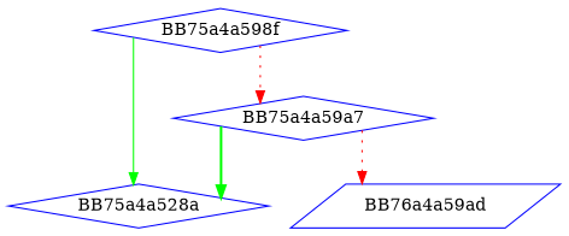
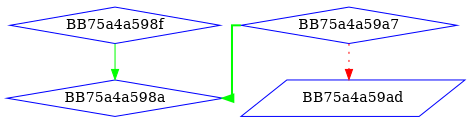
  digraph {
    splines=ortho
    node [color=blue shape=diamond]
    edge [color=green style=dotted]
    BB75a4a598f
-   BB75a4a598a [label=BB75a4a528a]
+   BB75a4a598a
    BB75a4a59a7
-   BB75a4a59ad [shape=parallelogram label=BB76a4a59ad]
+   BB75a4a59ad [shape=parallelogram]
    BB75a4a598f -> BB75a4a598a [style=solid]
-   BB75a4a598f -> BB75a4a59a7 [color=red]
    BB75a4a59a7 -> BB75a4a598a [style=bold]
    BB75a4a59a7 -> BB75a4a59ad [color=red]
  }
